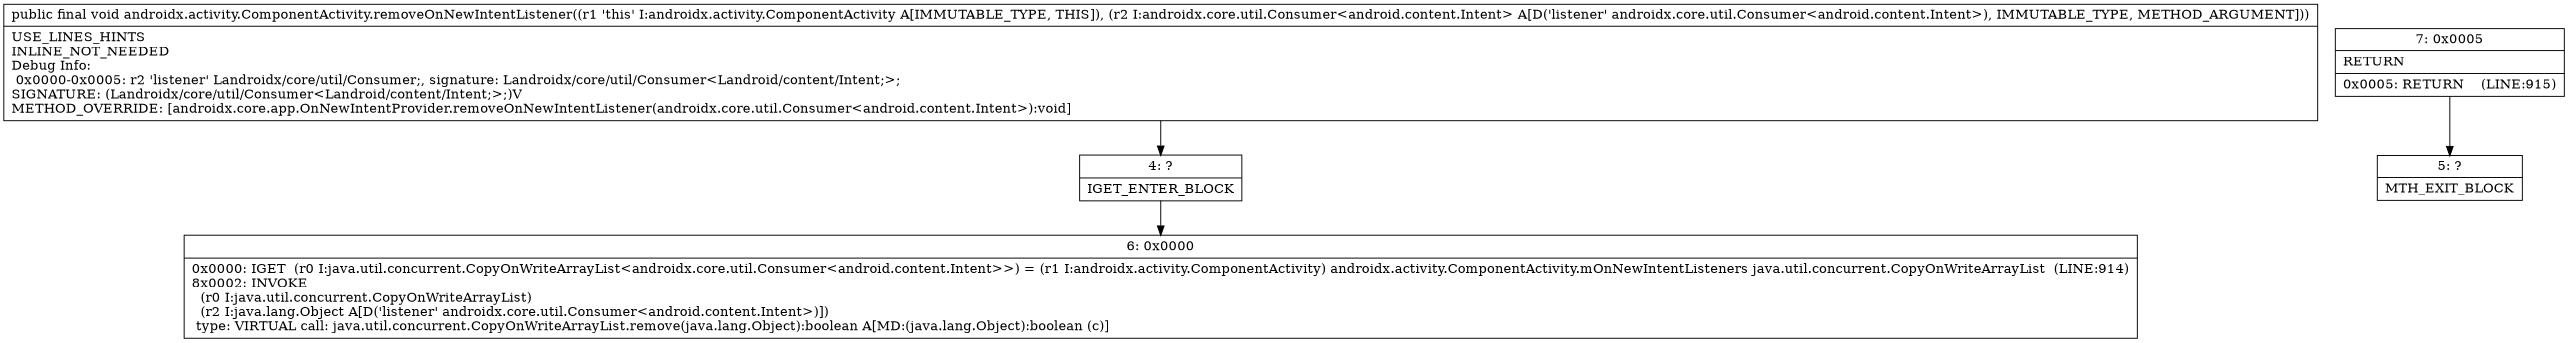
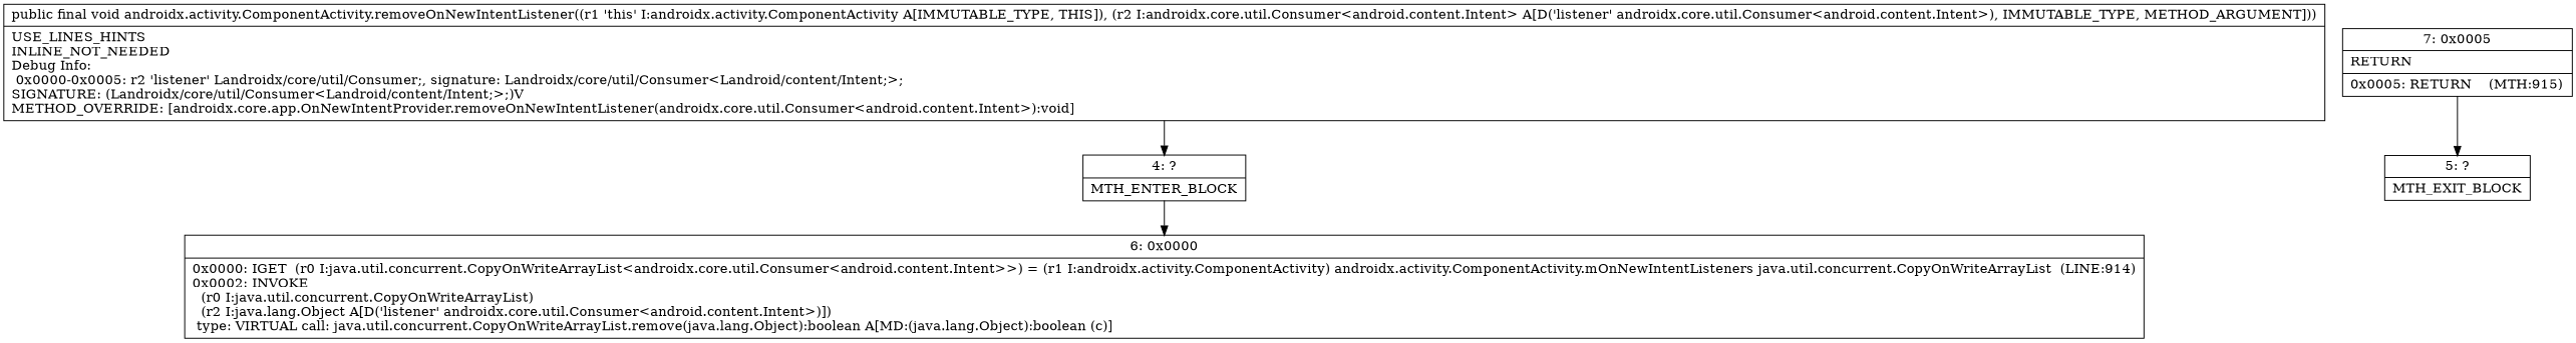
  digraph {
    node [shape=record]
-   n1 [label="{4\:\ ?|IGET_ENTER_BLOCK\l}"]
-   n2 [label="{6\:\ 0x0000|0x0000: IGET  (r0 I:java.util.concurrent.CopyOnWriteArrayList\<androidx.core.util.Consumer\<android.content.Intent\>\>) = (r1 I:androidx.activity.ComponentActivity) androidx.activity.ComponentActivity.mOnNewIntentListeners java.util.concurrent.CopyOnWriteArrayList  (LINE:914)\l8x0002: INVOKE  \l  (r0 I:java.util.concurrent.CopyOnWriteArrayList)\l  (r2 I:java.lang.Object A[D('listener' androidx.core.util.Consumer\<android.content.Intent\>)])\l type: VIRTUAL call: java.util.concurrent.CopyOnWriteArrayList.remove(java.lang.Object):boolean A[MD:(java.lang.Object):boolean (c)]\l}"]
-   n3 [label="{7\:\ 0x0005|RETURN\l|0x0005: RETURN    (LINE:915)\l}"]
+   n1 [label="{4\:\ ?|MTH_ENTER_BLOCK\l}"]
+   n2 [label="{6\:\ 0x0000|0x0000: IGET  (r0 I:java.util.concurrent.CopyOnWriteArrayList\<androidx.core.util.Consumer\<android.content.Intent\>\>) = (r1 I:androidx.activity.ComponentActivity) androidx.activity.ComponentActivity.mOnNewIntentListeners java.util.concurrent.CopyOnWriteArrayList  (LINE:914)\l0x0002: INVOKE  \l  (r0 I:java.util.concurrent.CopyOnWriteArrayList)\l  (r2 I:java.lang.Object A[D('listener' androidx.core.util.Consumer\<android.content.Intent\>)])\l type: VIRTUAL call: java.util.concurrent.CopyOnWriteArrayList.remove(java.lang.Object):boolean A[MD:(java.lang.Object):boolean (c)]\l}"]
+   n3 [label="{7\:\ 0x0005|RETURN\l|0x0005: RETURN    (MTH:915)\l}"]
    n4 [label="{5\:\ ?|MTH_EXIT_BLOCK\l}"]
    n5 [label="{public final void androidx.activity.ComponentActivity.removeOnNewIntentListener((r1 'this' I:androidx.activity.ComponentActivity A[IMMUTABLE_TYPE, THIS]), (r2 I:androidx.core.util.Consumer\<android.content.Intent\> A[D('listener' androidx.core.util.Consumer\<android.content.Intent\>), IMMUTABLE_TYPE, METHOD_ARGUMENT]))  | USE_LINES_HINTS\lINLINE_NOT_NEEDED\lDebug Info:\l  0x0000\-0x0005: r2 'listener' Landroidx\/core\/util\/Consumer;, signature: Landroidx\/core\/util\/Consumer\<Landroid\/content\/Intent;\>;\lSIGNATURE: (Landroidx\/core\/util\/Consumer\<Landroid\/content\/Intent;\>;)V\lMETHOD_OVERRIDE: [androidx.core.app.OnNewIntentProvider.removeOnNewIntentListener(androidx.core.util.Consumer\<android.content.Intent\>):void]\l}"]
    n1 -> n2
    n3 -> n4
    n5 -> n1
  }
